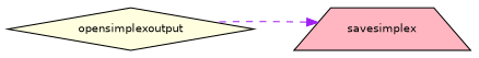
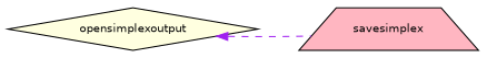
  digraph {
    rankdir=LR
    node [color=black fontname=Helvetica fontsize=10 style=filled]
    n1 [fillcolor=lightyellow fontcolor=black height=0.2 label=opensimplexoutput shape=diamond width=0.4]
    n2 [fillcolor=lightpink height=0.2 label=savesimplex shape=trapezium width=0.4]
-   n2 -> n1 [color=purple dir=back fontname=Helvetica fontsize=10 labelfontname=Helvetica labelfontsize=10 style=dashed]
+   n1 -> n2 [color=purple dir=back fontname=Helvetica fontsize=10 labelfontname=Helvetica labelfontsize=10 style=dashed]
  }
